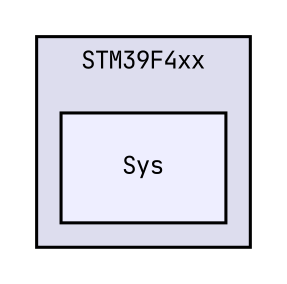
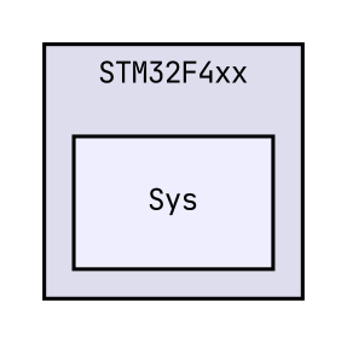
  digraph {
    compound=true
    fontname="JetBrains Mono"
    n1 [fillcolor="#eeeeff" fontname="JetBrains Mono" fontsize=8 label=Sys pencolor=black shape=box style=filled]
    subgraph cluster_1 {
      bgcolor="#ddddee"
      fontsize=8
-     label=STM39F4xx
+     label=STM32F4xx
      pencolor=black
      n1
    }
  }
